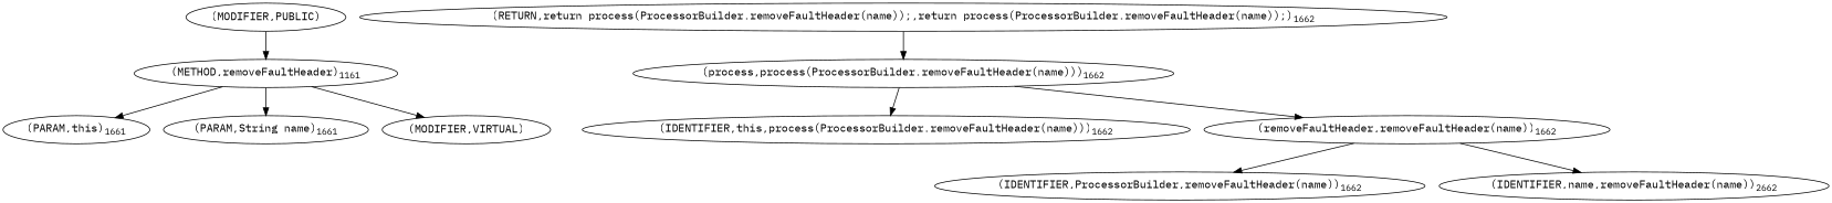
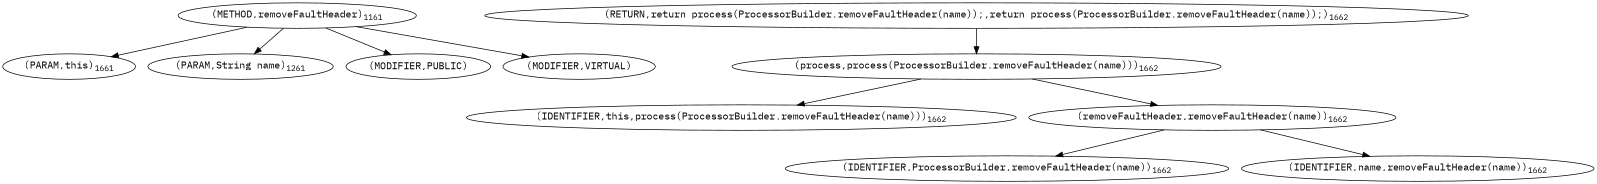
  digraph {
    fontname="IBM Plex Mono"
    node [fontname="IBM Plex Mono"]
    edge [fontname="IBM Plex Mono"]
    n1 [label=<(METHOD,removeFaultHeader)<SUB>1161</SUB>>]
    n2 [label=<(PARAM,this)<SUB>1661</SUB>>]
-   n3 [label=<(PARAM,String name)<SUB>1661</SUB>>]
+   n3 [label=<(PARAM,String name)<SUB>1261</SUB>>]
    n4 [label=<(MODIFIER,PUBLIC)>]
    n5 [label=<(MODIFIER,VIRTUAL)>]
    n6 [label=<(RETURN,return process(ProcessorBuilder.removeFaultHeader(name));,return process(ProcessorBuilder.removeFaultHeader(name));)<SUB>1662</SUB>>]
    n7 [label=<(process,process(ProcessorBuilder.removeFaultHeader(name)))<SUB>1662</SUB>>]
    n8 [label=<(IDENTIFIER,this,process(ProcessorBuilder.removeFaultHeader(name)))<SUB>1662</SUB>>]
    n9 [label=<(removeFaultHeader,removeFaultHeader(name))<SUB>1662</SUB>>]
    n10 [label=<(IDENTIFIER,ProcessorBuilder,removeFaultHeader(name))<SUB>1662</SUB>>]
-   n11 [label=<(IDENTIFIER,name,removeFaultHeader(name))<SUB>2662</SUB>>]
+   n11 [label=<(IDENTIFIER,name,removeFaultHeader(name))<SUB>1662</SUB>>]
    n1 -> n2
    n1 -> n3
-   n4 -> n1
+   n1 -> n4
    n1 -> n5
    n6 -> n7
    n7 -> n8
    n7 -> n9
    n9 -> n10
    n9 -> n11
  }
